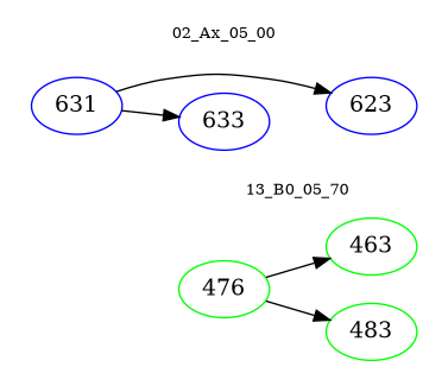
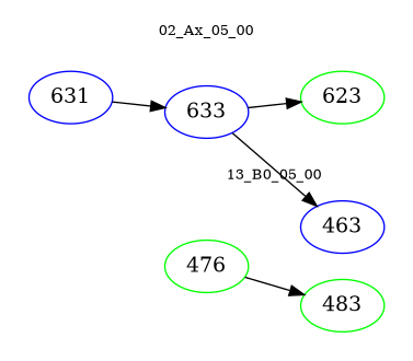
  digraph {
    fontname="DejaVu Serif"
    rankdir=LR
    node [color=blue fontname="DejaVu Serif"]
    edge [color=black fontname="DejaVu Serif"]
    n1 [label=631]
-   n2 [label=623]
+   n2 [color=green label=623]
    n3 [label=633]
    n4 [color=green label=476]
-   n5 [color=green label=463]
+   n5 [label=463]
    n6 [color=green label=483]
    subgraph cluster_1 {
      color=white
      fontsize=10
      label="02_Ax_05_00"
      n1
      n2
      n3
    }
    subgraph cluster_2 {
      color=white
      fontsize=10
-     label="13_B0_05_70"
+     label="13_B0_05_00"
      n4
      n5
      n6
    }
-   n1 -> n2
+   n3 -> n2
    n1 -> n3
-   n4 -> n5
+   n3 -> n5
    n4 -> n6
  }
